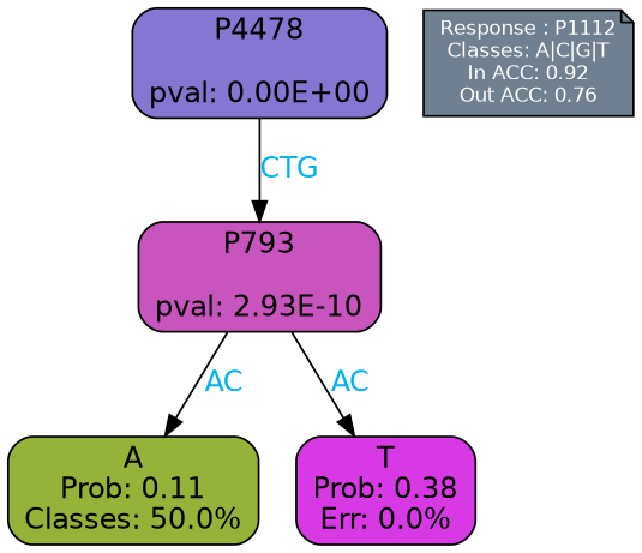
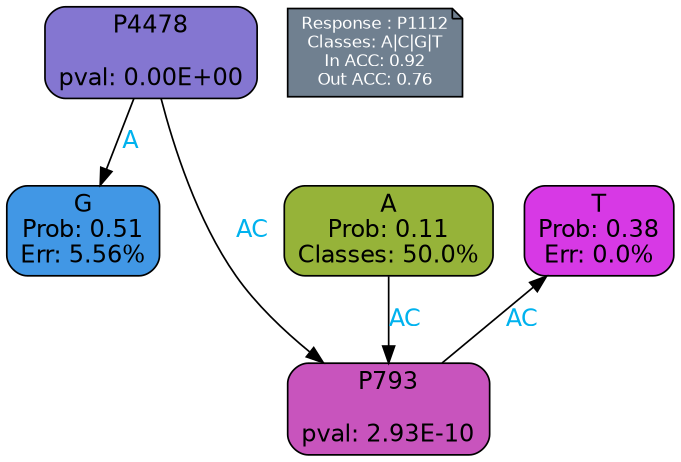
  digraph {
    ranksep=equally
    splines=polylines
    node [color=black fontname=helvetica shape=box style="filled, rounded"]
    edge [fontcolor=deepskyblue2 fontname=helvetica]
+   n1 [fillcolor="#4197e5" label="G\nProb: 0.51\nErr: 5.56%"]
    n2 [fillcolor="#96b339" label="A\nProb: 0.11\nClasses: 50.0%"]
    n3 [fillcolor="#d739e5" label="T\nProb: 0.38\nErr: 0.0%"]
    n4 [align=left fillcolor=slategray fontcolor=white fontsize=10 label="Response : P1112\nClasses: A|C|G|T\nIn ACC: 0.92\nOut ACC: 0.76\n" shape=note style=filled]
    n5 [fillcolor="#8476d1" label="P4478\n\npval: 0.00E+00"]
    n6 [fillcolor="#c854bd" label="P793\n\npval: 2.93E-10"]
    subgraph sub_1 {
      rank=same
+     n1
      n2
      n3
    }
    subgraph sub_2 {
      rank=same
      n4
      n5
    }
-   n5 -> n6 [label=CTG]
-   n6 -> n2 [label=AC]
+   n5 -> n1 [label=A]
+   n5 -> n6 [label=AC]
+   n2 -> n6 [label=AC]
    n6 -> n3 [label=AC]
  }
